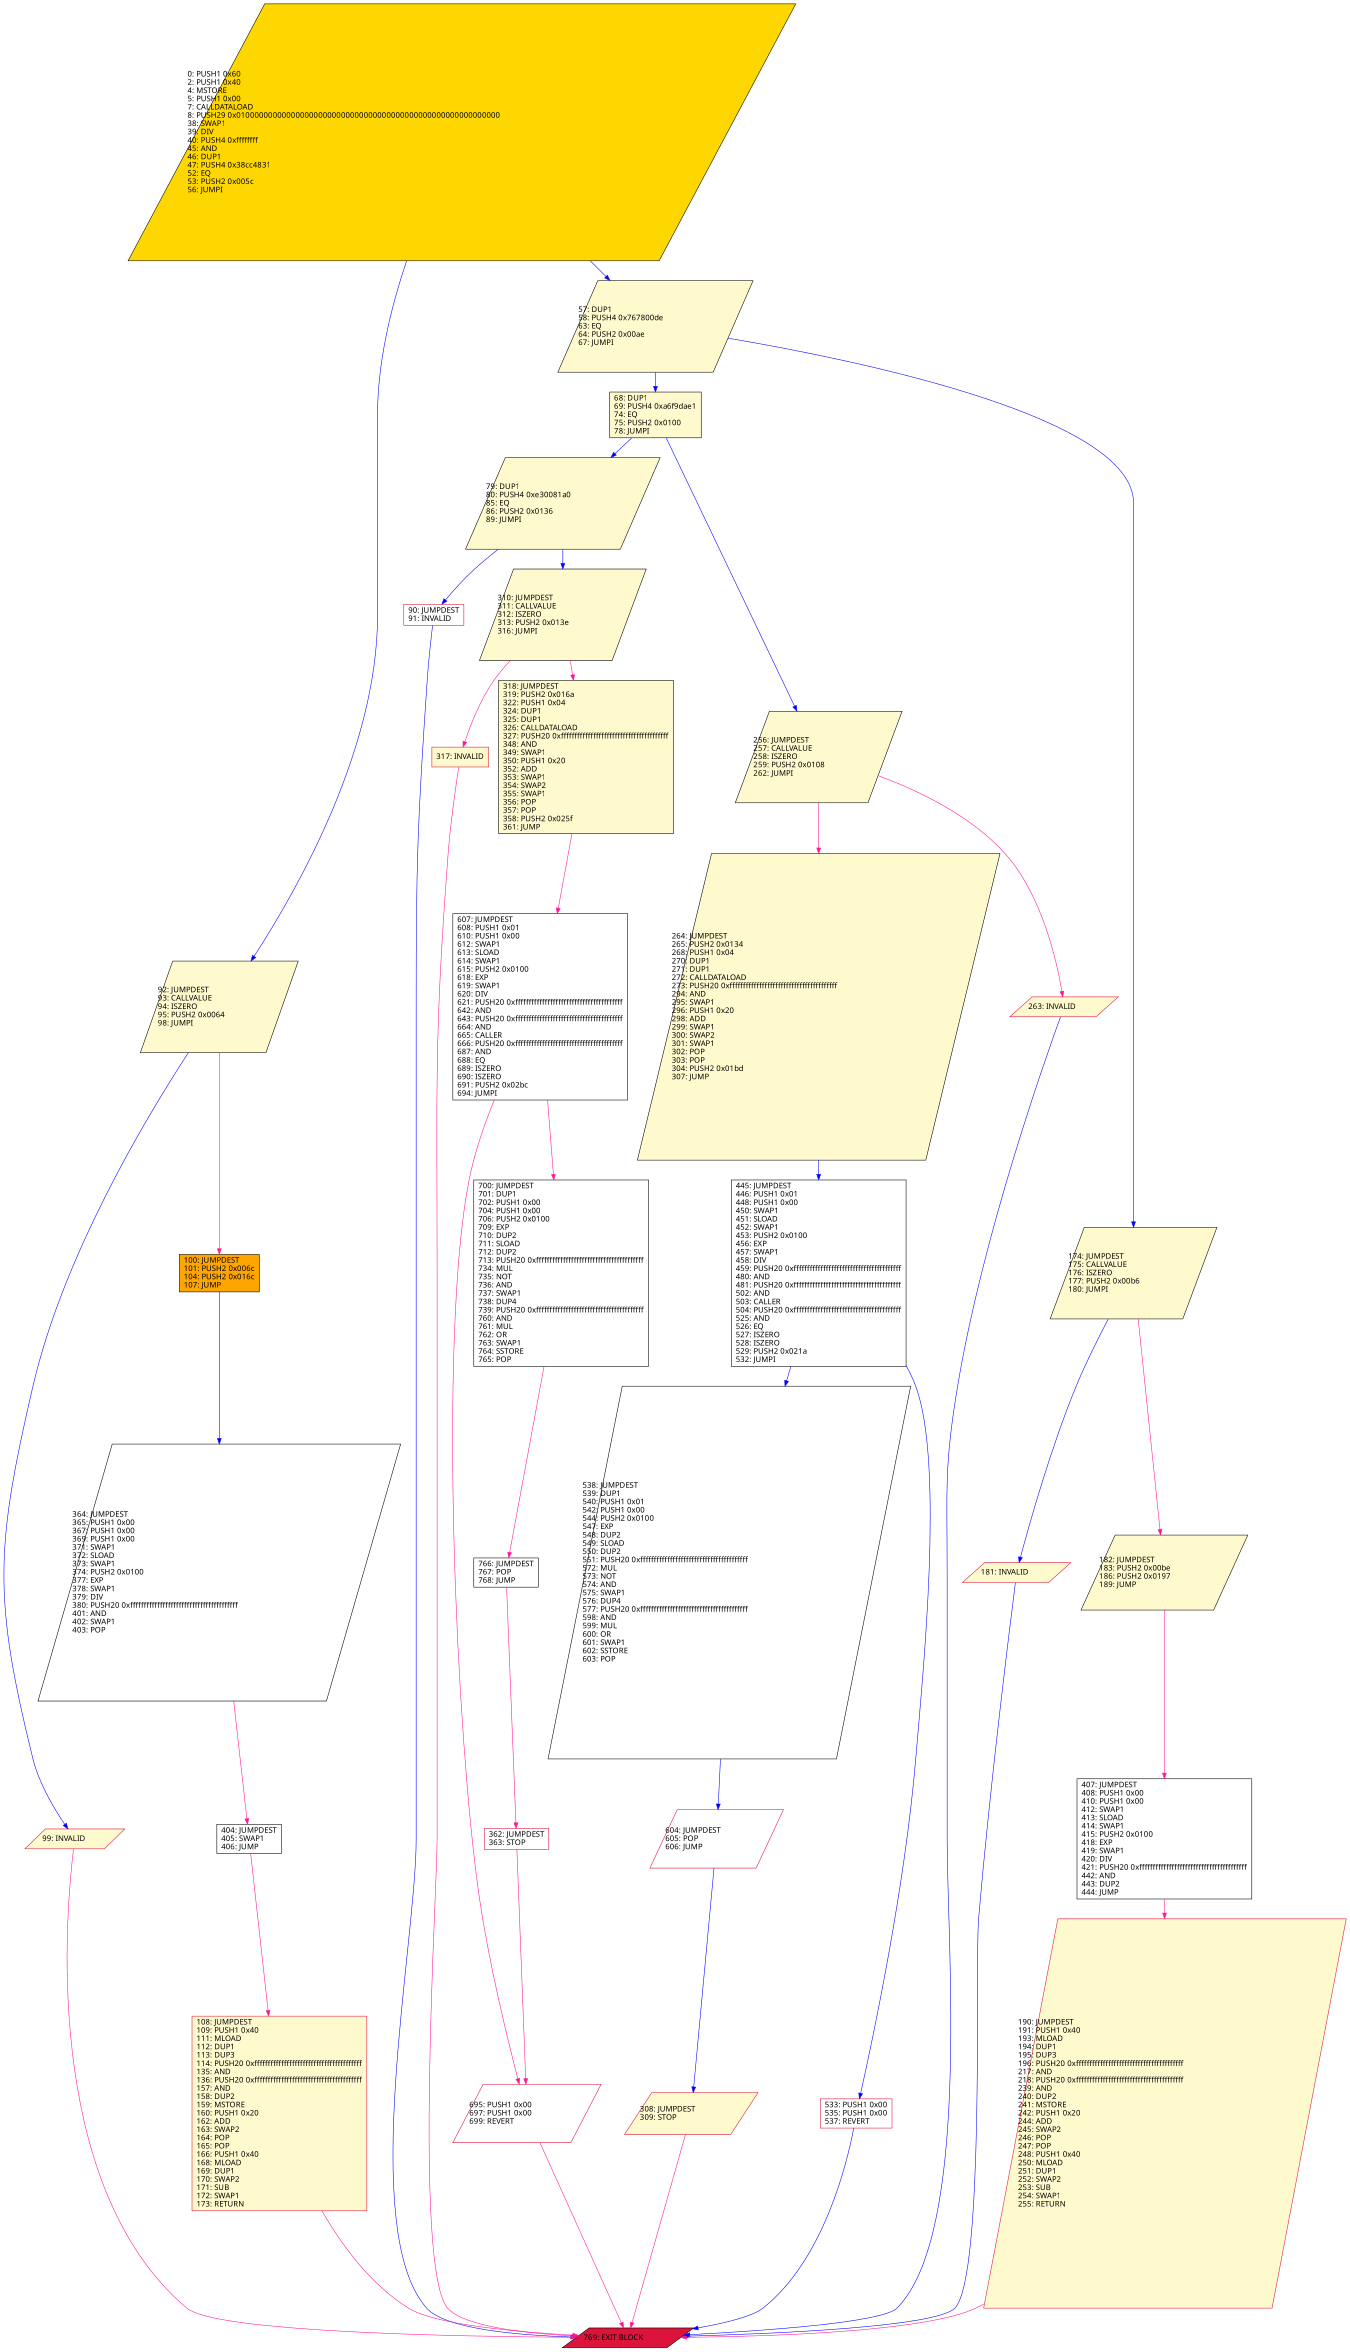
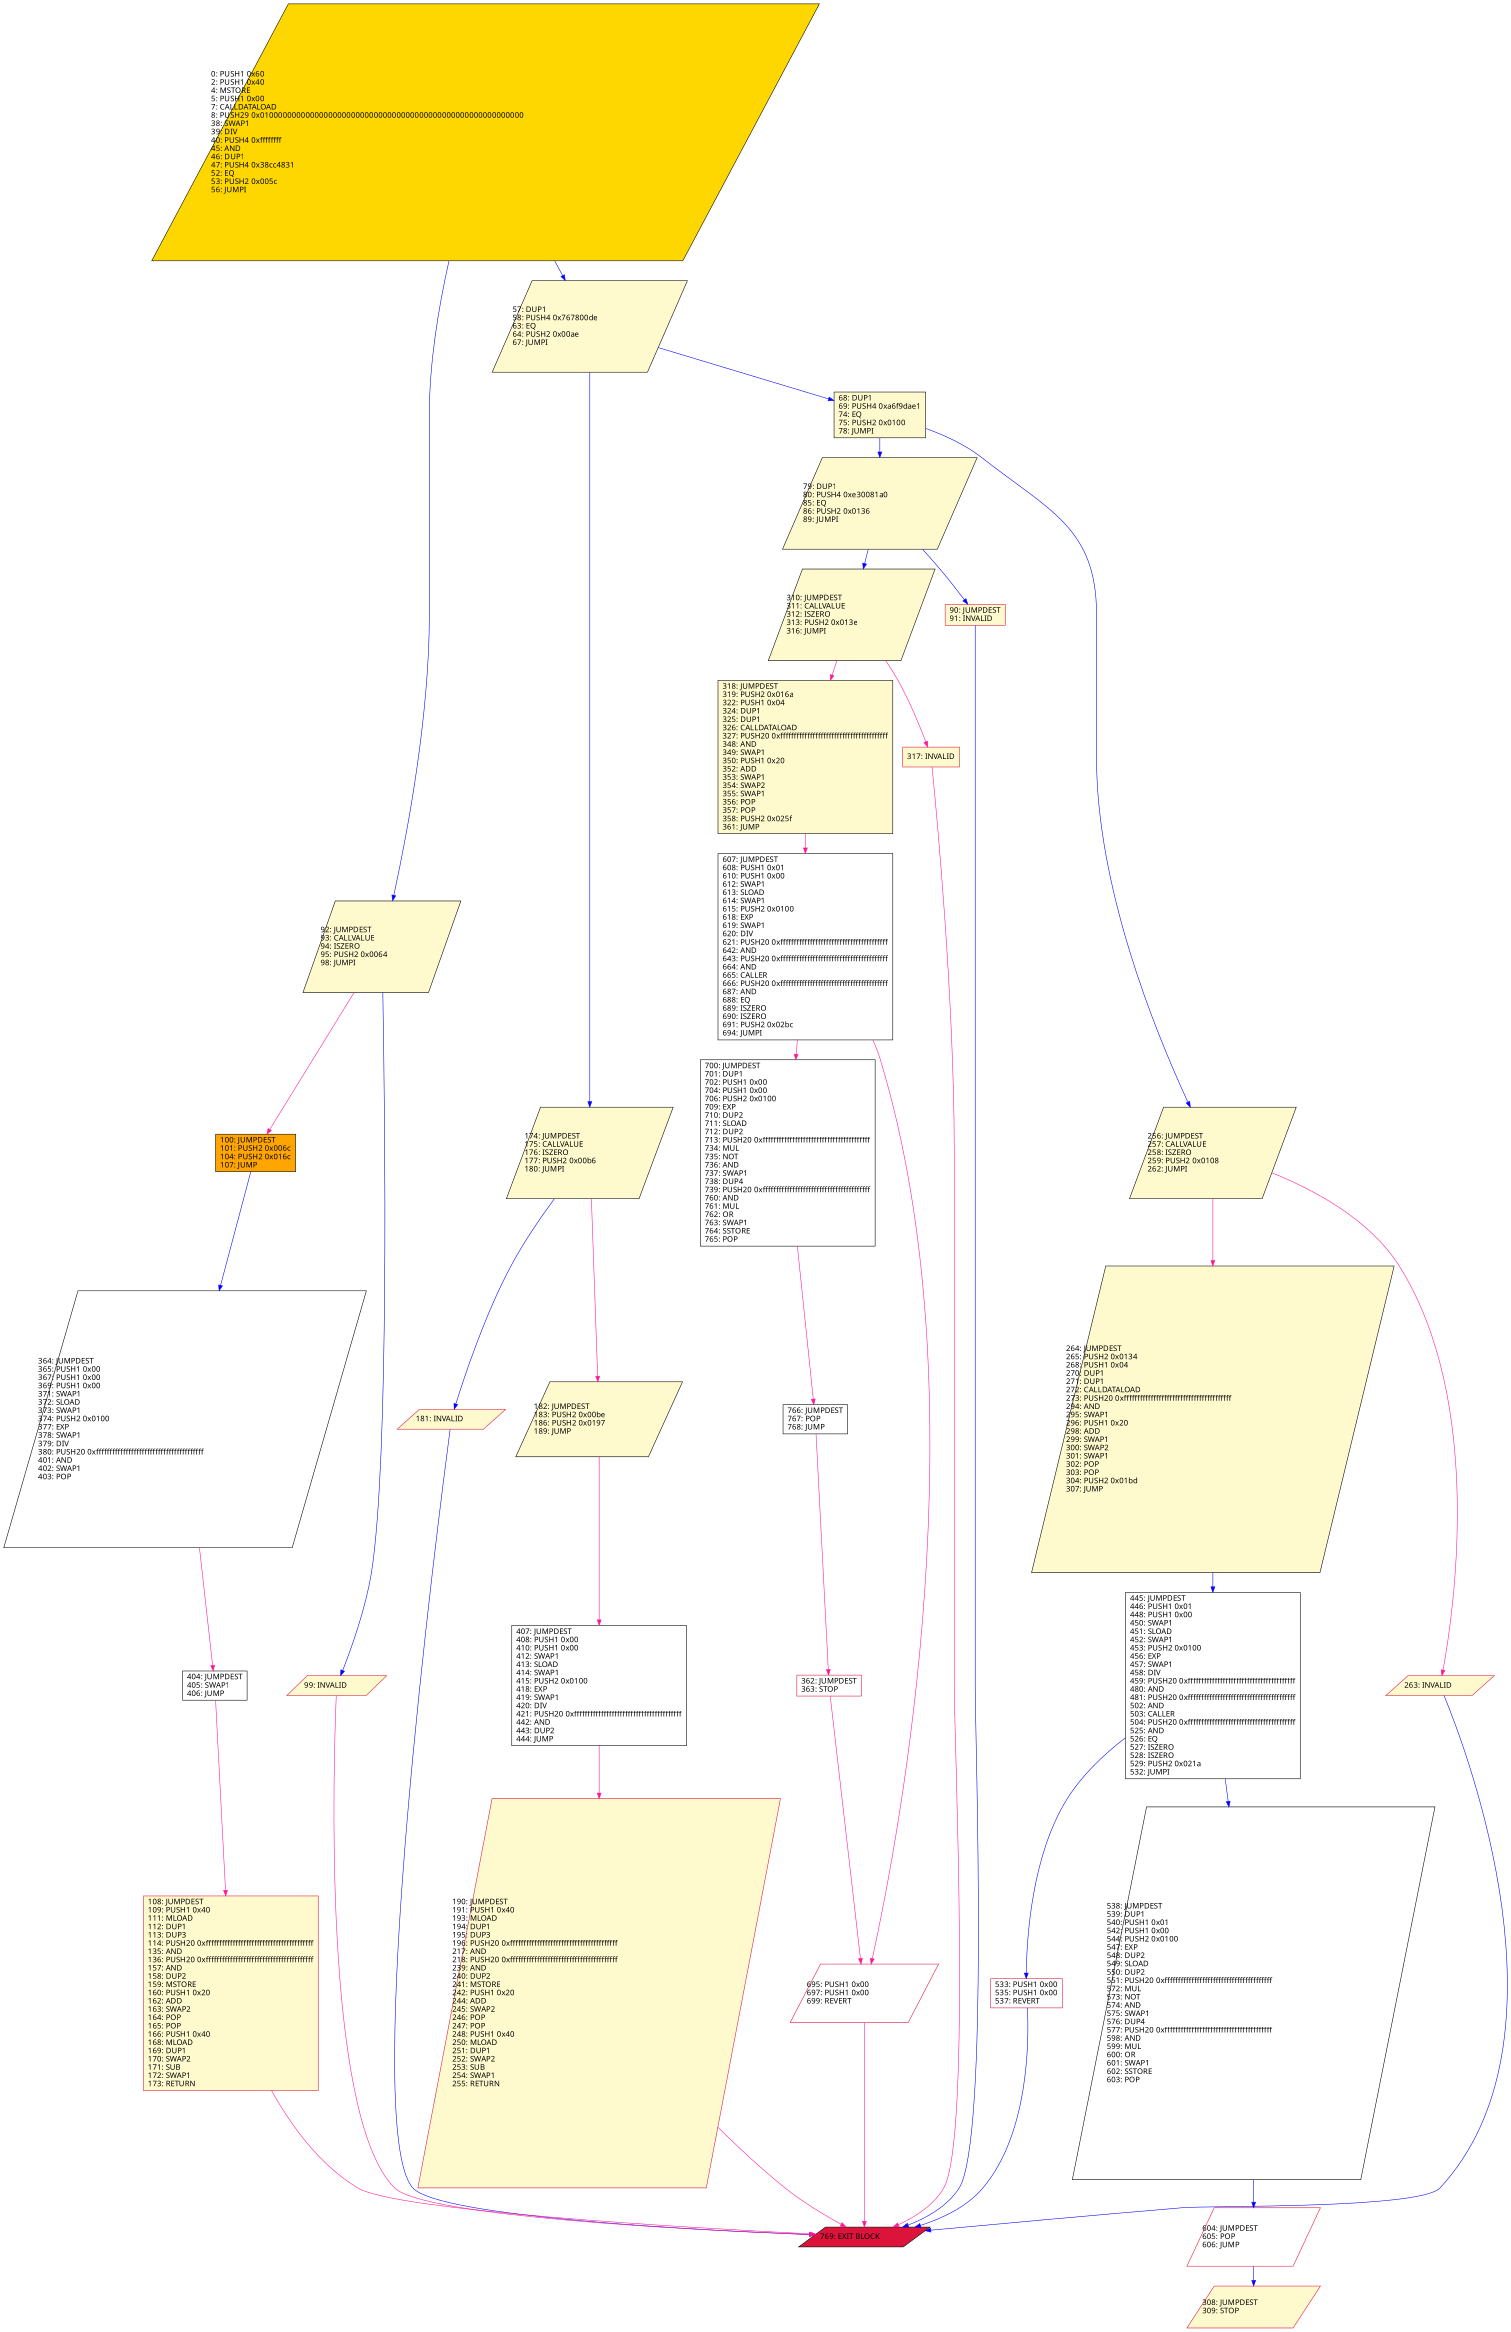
  digraph {
    fontname="Noto Sans"
    rankdir=UD
    node [color=black fillcolor=lemonchiffon fontcolor=black fontname="Noto Sans" shape=parallelogram style=filled]
    edge [color=deeppink fontname="Noto Sans"]
    n1 [fillcolor=crimson label="769: EXIT BLOCK\l"]
    n2 [color=crimson label="317: INVALID\l" shape=box]
    n3 [label="79: DUP1\l80: PUSH4 0xe30081a0\l85: EQ\l86: PUSH2 0x0136\l89: JUMPI\l"]
-   n4 [color=crimson fillcolor=white label="90: JUMPDEST\l91: INVALID\l" shape=box]
+   n4 [color=crimson label="90: JUMPDEST\l91: INVALID\l" shape=box]
    n5 [label="310: JUMPDEST\l311: CALLVALUE\l312: ISZERO\l313: PUSH2 0x013e\l316: JUMPI\l"]
    n6 [label="318: JUMPDEST\l319: PUSH2 0x016a\l322: PUSH1 0x04\l324: DUP1\l325: DUP1\l326: CALLDATALOAD\l327: PUSH20 0xffffffffffffffffffffffffffffffffffffffff\l348: AND\l349: SWAP1\l350: PUSH1 0x20\l352: ADD\l353: SWAP1\l354: SWAP2\l355: SWAP1\l356: POP\l357: POP\l358: PUSH2 0x025f\l361: JUMP\l" shape=box]
    n7 [color=crimson label="181: INVALID\l"]
    n8 [fillcolor=white label="445: JUMPDEST\l446: PUSH1 0x01\l448: PUSH1 0x00\l450: SWAP1\l451: SLOAD\l452: SWAP1\l453: PUSH2 0x0100\l456: EXP\l457: SWAP1\l458: DIV\l459: PUSH20 0xffffffffffffffffffffffffffffffffffffffff\l480: AND\l481: PUSH20 0xffffffffffffffffffffffffffffffffffffffff\l502: AND\l503: CALLER\l504: PUSH20 0xffffffffffffffffffffffffffffffffffffffff\l525: AND\l526: EQ\l527: ISZERO\l528: ISZERO\l529: PUSH2 0x021a\l532: JUMPI\l" shape=box]
    n9 [fillcolor=white label="538: JUMPDEST\l539: DUP1\l540: PUSH1 0x01\l542: PUSH1 0x00\l544: PUSH2 0x0100\l547: EXP\l548: DUP2\l549: SLOAD\l550: DUP2\l551: PUSH20 0xffffffffffffffffffffffffffffffffffffffff\l572: MUL\l573: NOT\l574: AND\l575: SWAP1\l576: DUP4\l577: PUSH20 0xffffffffffffffffffffffffffffffffffffffff\l598: AND\l599: MUL\l600: OR\l601: SWAP1\l602: SSTORE\l603: POP\l"]
    n10 [color=crimson fillcolor=white label="533: PUSH1 0x00\l535: PUSH1 0x00\l537: REVERT\l" shape=box]
    n11 [color=crimson fillcolor=white label="604: JUMPDEST\l605: POP\l606: JUMP\l"]
    n12 [label="264: JUMPDEST\l265: PUSH2 0x0134\l268: PUSH1 0x04\l270: DUP1\l271: DUP1\l272: CALLDATALOAD\l273: PUSH20 0xffffffffffffffffffffffffffffffffffffffff\l294: AND\l295: SWAP1\l296: PUSH1 0x20\l298: ADD\l299: SWAP1\l300: SWAP2\l301: SWAP1\l302: POP\l303: POP\l304: PUSH2 0x01bd\l307: JUMP\l"]
    n13 [label="182: JUMPDEST\l183: PUSH2 0x00be\l186: PUSH2 0x0197\l189: JUMP\l"]
    n14 [fillcolor=white label="407: JUMPDEST\l408: PUSH1 0x00\l410: PUSH1 0x00\l412: SWAP1\l413: SLOAD\l414: SWAP1\l415: PUSH2 0x0100\l418: EXP\l419: SWAP1\l420: DIV\l421: PUSH20 0xffffffffffffffffffffffffffffffffffffffff\l442: AND\l443: DUP2\l444: JUMP\l" shape=box]
    n15 [color=crimson label="190: JUMPDEST\l191: PUSH1 0x40\l193: MLOAD\l194: DUP1\l195: DUP3\l196: PUSH20 0xffffffffffffffffffffffffffffffffffffffff\l217: AND\l218: PUSH20 0xffffffffffffffffffffffffffffffffffffffff\l239: AND\l240: DUP2\l241: MSTORE\l242: PUSH1 0x20\l244: ADD\l245: SWAP2\l246: POP\l247: POP\l248: PUSH1 0x40\l250: MLOAD\l251: DUP1\l252: SWAP2\l253: SUB\l254: SWAP1\l255: RETURN\l"]
    n16 [color=crimson fillcolor=white label="695: PUSH1 0x00\l697: PUSH1 0x00\l699: REVERT\l"]
    n17 [color=crimson label="308: JUMPDEST\l309: STOP\l"]
    n18 [fillcolor=gold label="0: PUSH1 0x60\l2: PUSH1 0x40\l4: MSTORE\l5: PUSH1 0x00\l7: CALLDATALOAD\l8: PUSH29 0x0100000000000000000000000000000000000000000000000000000000\l38: SWAP1\l39: DIV\l40: PUSH4 0xffffffff\l45: AND\l46: DUP1\l47: PUSH4 0x38cc4831\l52: EQ\l53: PUSH2 0x005c\l56: JUMPI\l"]
    n19 [label="92: JUMPDEST\l93: CALLVALUE\l94: ISZERO\l95: PUSH2 0x0064\l98: JUMPI\l"]
    n20 [label="57: DUP1\l58: PUSH4 0x767800de\l63: EQ\l64: PUSH2 0x00ae\l67: JUMPI\l"]
    n21 [color=crimson label="99: INVALID\l"]
    n22 [fillcolor=orange label="100: JUMPDEST\l101: PUSH2 0x006c\l104: PUSH2 0x016c\l107: JUMP\l" shape=box]
    n23 [label="68: DUP1\l69: PUSH4 0xa6f9dae1\l74: EQ\l75: PUSH2 0x0100\l78: JUMPI\l" shape=box]
    n24 [label="174: JUMPDEST\l175: CALLVALUE\l176: ISZERO\l177: PUSH2 0x00b6\l180: JUMPI\l"]
    n25 [label="256: JUMPDEST\l257: CALLVALUE\l258: ISZERO\l259: PUSH2 0x0108\l262: JUMPI\l"]
    n26 [color=crimson label="263: INVALID\l"]
    n27 [fillcolor=white label="700: JUMPDEST\l701: DUP1\l702: PUSH1 0x00\l704: PUSH1 0x00\l706: PUSH2 0x0100\l709: EXP\l710: DUP2\l711: SLOAD\l712: DUP2\l713: PUSH20 0xffffffffffffffffffffffffffffffffffffffff\l734: MUL\l735: NOT\l736: AND\l737: SWAP1\l738: DUP4\l739: PUSH20 0xffffffffffffffffffffffffffffffffffffffff\l760: AND\l761: MUL\l762: OR\l763: SWAP1\l764: SSTORE\l765: POP\l" shape=box]
    n28 [fillcolor=white label="766: JUMPDEST\l767: POP\l768: JUMP\l" shape=box]
    n29 [color=crimson fillcolor=white label="362: JUMPDEST\l363: STOP\l" shape=box]
    n30 [fillcolor=white label="607: JUMPDEST\l608: PUSH1 0x01\l610: PUSH1 0x00\l612: SWAP1\l613: SLOAD\l614: SWAP1\l615: PUSH2 0x0100\l618: EXP\l619: SWAP1\l620: DIV\l621: PUSH20 0xffffffffffffffffffffffffffffffffffffffff\l642: AND\l643: PUSH20 0xffffffffffffffffffffffffffffffffffffffff\l664: AND\l665: CALLER\l666: PUSH20 0xffffffffffffffffffffffffffffffffffffffff\l687: AND\l688: EQ\l689: ISZERO\l690: ISZERO\l691: PUSH2 0x02bc\l694: JUMPI\l" shape=box]
    n31 [fillcolor=white label="404: JUMPDEST\l405: SWAP1\l406: JUMP\l" shape=box]
    n32 [color=crimson label="108: JUMPDEST\l109: PUSH1 0x40\l111: MLOAD\l112: DUP1\l113: DUP3\l114: PUSH20 0xffffffffffffffffffffffffffffffffffffffff\l135: AND\l136: PUSH20 0xffffffffffffffffffffffffffffffffffffffff\l157: AND\l158: DUP2\l159: MSTORE\l160: PUSH1 0x20\l162: ADD\l163: SWAP2\l164: POP\l165: POP\l166: PUSH1 0x40\l168: MLOAD\l169: DUP1\l170: SWAP2\l171: SUB\l172: SWAP1\l173: RETURN\l" shape=box]
    n33 [fillcolor=white label="364: JUMPDEST\l365: PUSH1 0x00\l367: PUSH1 0x00\l369: PUSH1 0x00\l371: SWAP1\l372: SLOAD\l373: SWAP1\l374: PUSH2 0x0100\l377: EXP\l378: SWAP1\l379: DIV\l380: PUSH20 0xffffffffffffffffffffffffffffffffffffffff\l401: AND\l402: SWAP1\l403: POP\l"]
    n2 -> n1
    n3 -> n4 [color=blue]
    n3 -> n5 [color=blue]
    n4 -> n1 [color=blue]
    n5 -> n2
    n5 -> n6
    n6 -> n30
    n7 -> n1 [color=blue]
    n8 -> n9 [color=blue]
    n8 -> n10 [color=blue]
    n9 -> n11 [color=blue]
    n10 -> n1 [color=blue]
    n11 -> n17 [color=blue]
    n12 -> n8 [color=blue]
    n13 -> n14
    n14 -> n15
    n15 -> n1
    n16 -> n1
-   n17 -> n1
    n18 -> n19 [color=blue]
    n18 -> n20 [color=blue]
    n19 -> n21 [color=blue]
    n19 -> n22
    n20 -> n23 [color=blue]
    n20 -> n24 [color=blue]
    n21 -> n1
    n22 -> n33 [color=blue]
    n23 -> n3 [color=blue]
    n23 -> n25 [color=blue]
    n24 -> n7 [color=blue]
    n24 -> n13
    n25 -> n12
    n25 -> n26
    n26 -> n1 [color=blue]
    n27 -> n28
    n28 -> n29
    n29 -> n16
    n30 -> n16
    n30 -> n27
    n31 -> n32
    n32 -> n1
    n33 -> n31
  }
